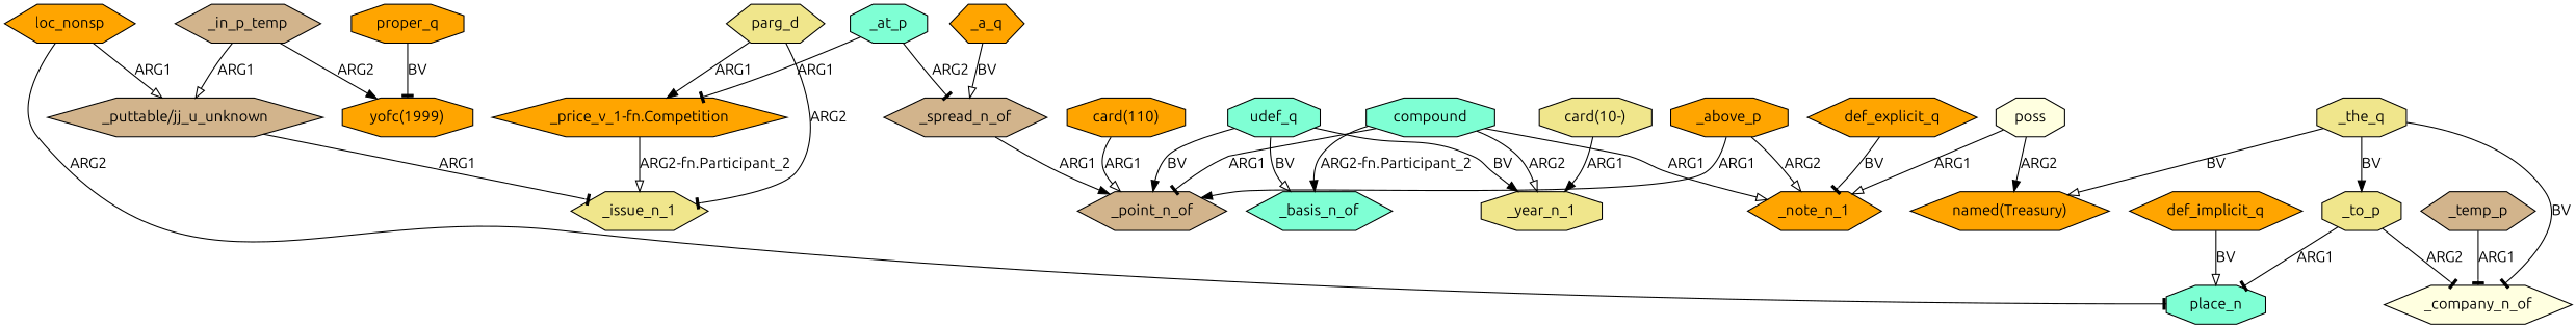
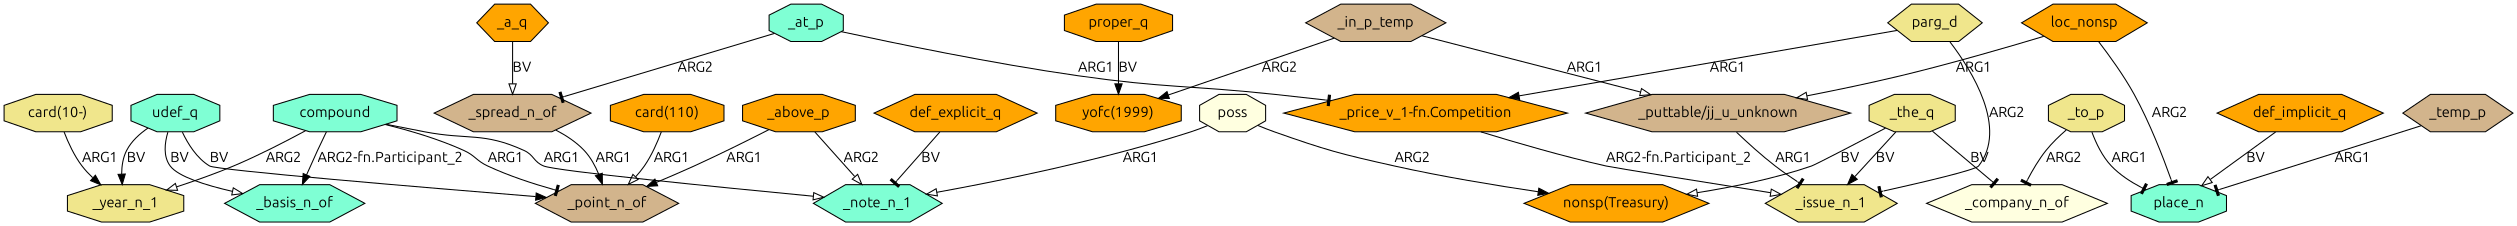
  digraph {
    fontname=Ubuntu
    node [fillcolor=orange fontname=Ubuntu shape=hexagon style=filled]
    edge [arrowhead=onormal fontname=Ubuntu]
    _in_p_temp [fillcolor=tan]
    "_puttable/jj_u_unknown" [fillcolor=tan]
    "yofc(1999)" [shape=octagon]
    _issue_n_1 [fillcolor=khaki]
    loc_nonsp
    place_n [fillcolor=aquamarine shape=octagon]
    def_implicit_q
    udef_q [fillcolor=aquamarine shape=octagon]
    _basis_n_of [fillcolor=aquamarine]
    _point_n_of [fillcolor=tan]
    _year_n_1 [fillcolor=khaki shape=octagon]
    poss [fillcolor=lightyellow shape=octagon]
-   "named(Treasury)"
-   _note_n_1
+   "named(Treasury)" [label="nonsp(Treasury)"]
+   _note_n_1 [fillcolor=aquamarine]
    _above_p [shape=octagon]
    _at_p [fillcolor=aquamarine shape=octagon]
    "_price_v_1-fn.Competition"
    _spread_n_of [fillcolor=tan]
    proper_q [shape=octagon]
    def_explicit_q
    compound [fillcolor=aquamarine shape=octagon]
    n22 [fillcolor=tan label=_temp_p]
    _to_p [fillcolor=khaki shape=octagon]
    _company_n_of [fillcolor=lightyellow]
    _the_q [fillcolor=khaki shape=octagon]
    parg_d [fillcolor=khaki]
    _a_q
    "card(10-)" [fillcolor=khaki shape=octagon]
    "card(110)" [shape=octagon]
    _in_p_temp -> "_puttable/jj_u_unknown" [label=ARG1]
    _in_p_temp -> "yofc(1999)" [arrowhead=normal label=ARG2]
    "_puttable/jj_u_unknown" -> _issue_n_1 [arrowhead=tee label=ARG1]
    loc_nonsp -> "_puttable/jj_u_unknown" [label=ARG1]
    loc_nonsp -> place_n [arrowhead=tee label=ARG2]
    def_implicit_q -> place_n [label=BV]
    udef_q -> _basis_n_of [label=BV]
    udef_q -> _point_n_of [arrowhead=normal label=BV]
    udef_q -> _year_n_1 [arrowhead=normal label=BV]
    poss -> "named(Treasury)" [arrowhead=normal label=ARG2]
    poss -> _note_n_1 [label=ARG1]
    _above_p -> _point_n_of [arrowhead=normal label=ARG1]
    _above_p -> _note_n_1 [label=ARG2]
    _at_p -> "_price_v_1-fn.Competition" [arrowhead=tee label=ARG1]
    _at_p -> _spread_n_of [arrowhead=tee label=ARG2]
    "_price_v_1-fn.Competition" -> _issue_n_1 [label="ARG2-fn.Participant_2"]
    _spread_n_of -> _point_n_of [arrowhead=normal label=ARG1]
-   proper_q -> "yofc(1999)" [arrowhead=tee label=BV]
+   proper_q -> "yofc(1999)" [arrowhead=normal label=BV]
    def_explicit_q -> _note_n_1 [arrowhead=tee label=BV]
    compound -> _basis_n_of [arrowhead=normal label="ARG2-fn.Participant_2"]
    compound -> _point_n_of [arrowhead=tee label=ARG1]
    compound -> _year_n_1 [label=ARG2]
    compound -> _note_n_1 [label=ARG1]
-   n22 -> _company_n_of [arrowhead=tee label=ARG1]
+   n22 -> place_n [arrowhead=tee label=ARG1]
    _to_p -> place_n [arrowhead=tee label=ARG1]
    _to_p -> _company_n_of [arrowhead=tee label=ARG2]
-   _the_q -> _to_p [arrowhead=normal label=BV]
+   _the_q -> _issue_n_1 [arrowhead=normal label=BV]
    _the_q -> "named(Treasury)" [label=BV]
    _the_q -> _company_n_of [arrowhead=tee label=BV]
    parg_d -> _issue_n_1 [arrowhead=tee label=ARG2]
    parg_d -> "_price_v_1-fn.Competition" [arrowhead=normal label=ARG1]
    _a_q -> _spread_n_of [label=BV]
    "card(10-)" -> _year_n_1 [arrowhead=normal label=ARG1]
    "card(110)" -> _point_n_of [label=ARG1]
  }
